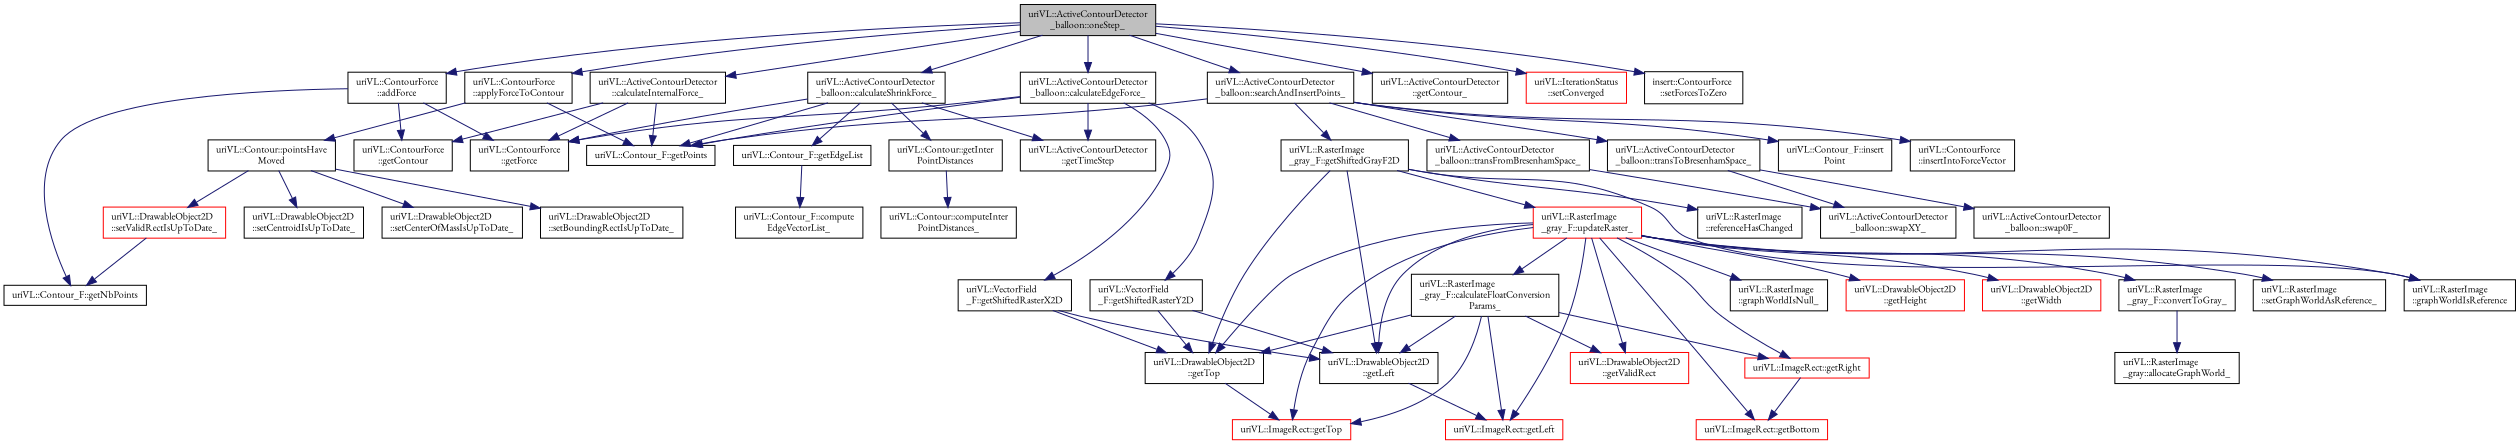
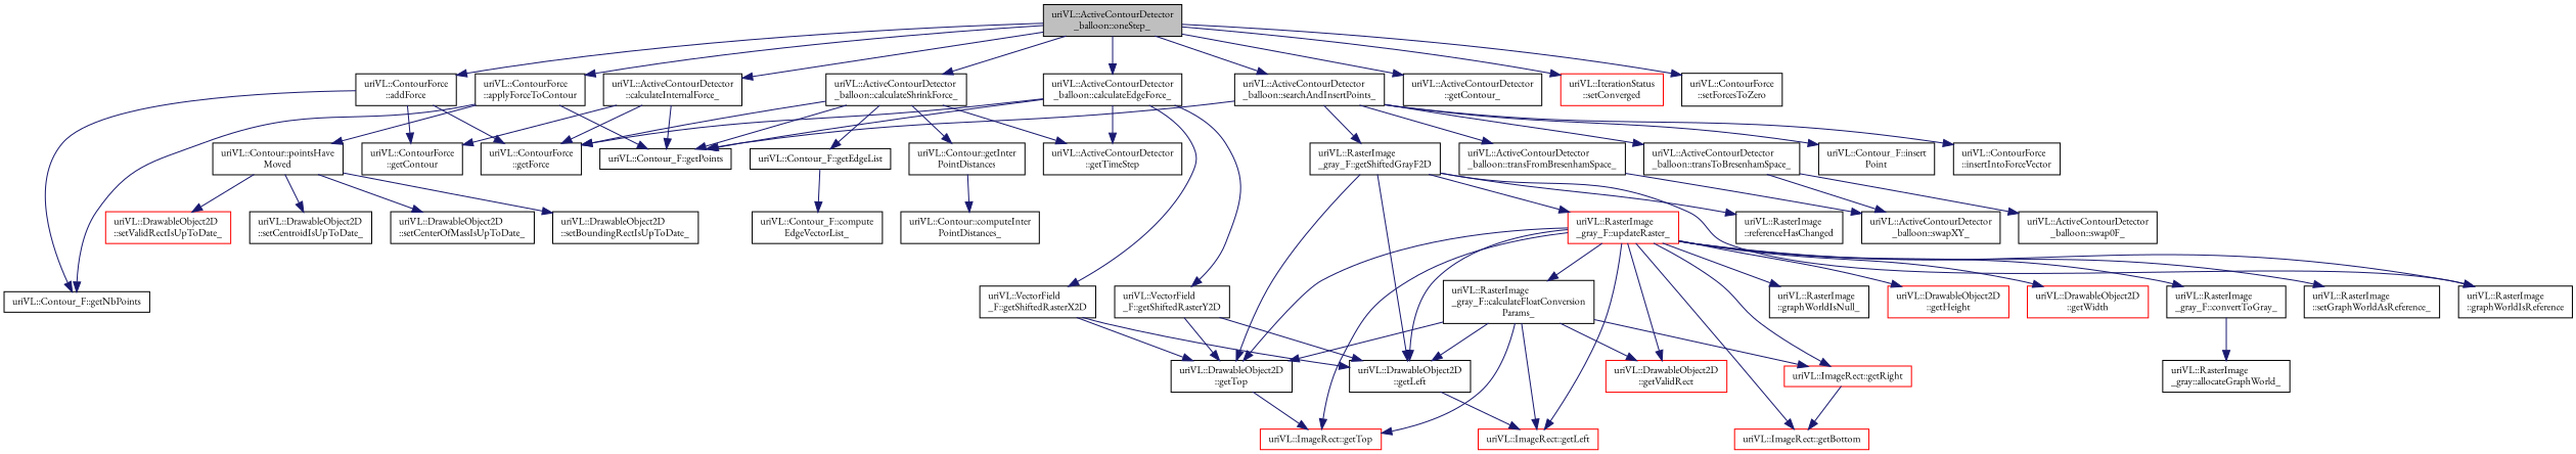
  digraph {
    fontname="EB Garamond"
    rankdir=TB
    node [color=black fillcolor=white fontname="EB Garamond" fontsize=10 shape=record style=filled]
    edge [color=midnightblue fontname="EB Garamond" fontsize=10 labelfontname=Helvetica labelfontsize=10 style=solid]
    n1 [fillcolor=grey75 fontcolor=black height=0.2 label="uriVL::ActiveContourDetector\l_balloon::oneStep_" width=0.4]
    n2 [height=0.2 label="uriVL::ContourForce\l::addForce" width=0.4]
    n3 [height=0.2 label="uriVL::ContourForce\l::applyForceToContour" width=0.4]
    n4 [height=0.2 label="uriVL::ActiveContourDetector\l_balloon::calculateEdgeForce_" width=0.4]
    n5 [height=0.2 label="uriVL::ActiveContourDetector\l::calculateInternalForce_" width=0.4]
    n6 [height=0.2 label="uriVL::ActiveContourDetector\l_balloon::calculateShrinkForce_" width=0.4]
    n7 [height=0.2 label="uriVL::ActiveContourDetector\l::getContour_" width=0.4]
    n8 [height=0.2 label="uriVL::ActiveContourDetector\l_balloon::searchAndInsertPoints_" width=0.4]
    n9 [color=red height=0.2 label="uriVL::IterationStatus\l::setConverged" width=0.4]
-   n10 [height=0.2 label="insert::ContourForce\l::setForcesToZero" width=0.4]
+   n10 [height=0.2 label="uriVL::ContourForce\l::setForcesToZero" width=0.4]
    n11 [height=0.2 label="uriVL::Contour_F::getNbPoints" width=0.4]
    n12 [height=0.2 label="uriVL::ContourForce\l::getContour" width=0.4]
    n13 [height=0.2 label="uriVL::ContourForce\l::getForce" width=0.4]
    n14 [height=0.2 label="uriVL::Contour_F::getPoints" width=0.4]
    n15 [height=0.2 label="uriVL::Contour::pointsHave\lMoved" width=0.4]
    n16 [height=0.2 label="uriVL::VectorField\l_F::getShiftedRasterX2D" width=0.4]
    n17 [height=0.2 label="uriVL::VectorField\l_F::getShiftedRasterY2D" width=0.4]
    n18 [height=0.2 label="uriVL::ActiveContourDetector\l::getTimeStep" width=0.4]
    n19 [height=0.2 label="uriVL::Contour_F::getEdgeList" width=0.4]
    n20 [height=0.2 label="uriVL::Contour::getInter\lPointDistances" width=0.4]
    n21 [height=0.2 label="uriVL::RasterImage\l_gray_F::getShiftedGrayF2D" width=0.4]
    n22 [height=0.2 label="uriVL::ActiveContourDetector\l_balloon::transToBresenhamSpace_" width=0.4]
    n23 [height=0.2 label="uriVL::ActiveContourDetector\l_balloon::transFromBresenhamSpace_" width=0.4]
    n24 [height=0.2 label="uriVL::Contour_F::insert\lPoint" width=0.4]
    n25 [height=0.2 label="uriVL::ContourForce\l::insertIntoForceVector" width=0.4]
    n26 [height=0.2 label="uriVL::DrawableObject2D\l::setCentroidIsUpToDate_" width=0.4]
    n27 [height=0.2 label="uriVL::DrawableObject2D\l::setCenterOfMassIsUpToDate_" width=0.4]
    n28 [height=0.2 label="uriVL::DrawableObject2D\l::setBoundingRectIsUpToDate_" width=0.4]
    n29 [color=red height=0.2 label="uriVL::DrawableObject2D\l::setValidRectIsUpToDate_" width=0.4]
    n30 [height=0.2 label="uriVL::DrawableObject2D\l::getTop" width=0.4]
    n31 [height=0.2 label="uriVL::DrawableObject2D\l::getLeft" width=0.4]
    n32 [color=red height=0.2 label="uriVL::ImageRect::getTop" width=0.4]
    n33 [color=red height=0.2 label="uriVL::ImageRect::getLeft" width=0.4]
    n34 [height=0.2 label="uriVL::Contour_F::compute\lEdgeVectorList_" width=0.4]
    n35 [height=0.2 label="uriVL::Contour::computeInter\lPointDistances_" width=0.4]
    n36 [height=0.2 label="uriVL::RasterImage\l::graphWorldIsReference" width=0.4]
    n37 [height=0.2 label="uriVL::RasterImage\l::referenceHasChanged" width=0.4]
    n38 [color=red height=0.2 label="uriVL::RasterImage\l_gray_F::updateRaster_" width=0.4]
    n39 [height=0.2 label="uriVL::ActiveContourDetector\l_balloon::swapXY_" width=0.4]
    n40 [height=0.2 label="uriVL::ActiveContourDetector\l_balloon::swap0F_" width=0.4]
    n41 [color=red height=0.2 label="uriVL::DrawableObject2D\l::getValidRect" width=0.4]
    n42 [color=red height=0.2 label="uriVL::ImageRect::getBottom" width=0.4]
    n43 [color=red height=0.2 label="uriVL::ImageRect::getRight" width=0.4]
    n44 [height=0.2 label="uriVL::RasterImage\l::graphWorldIsNull_" width=0.4]
    n45 [color=red height=0.2 label="uriVL::DrawableObject2D\l::getHeight" width=0.4]
    n46 [color=red height=0.2 label="uriVL::DrawableObject2D\l::getWidth" width=0.4]
    n47 [height=0.2 label="uriVL::RasterImage\l_gray_F::calculateFloatConversion\lParams_" width=0.4]
    n48 [height=0.2 label="uriVL::RasterImage\l_gray_F::convertToGray_" width=0.4]
    n49 [height=0.2 label="uriVL::RasterImage\l::setGraphWorldAsReference_" width=0.4]
    n50 [height=0.2 label="uriVL::RasterImage\l_gray::allocateGraphWorld_" width=0.4]
    n1 -> n2
    n1 -> n3
    n1 -> n4
    n1 -> n5
    n1 -> n6
    n1 -> n7
    n1 -> n8
    n1 -> n9
    n1 -> n10
    n2 -> n11
    n2 -> n12
    n2 -> n13
-   n29 -> n11
+   n3 -> n11
    n3 -> n14
    n3 -> n15
    n4 -> n13
    n4 -> n14
    n4 -> n16
    n4 -> n17
    n4 -> n18
    n5 -> n12
    n5 -> n13
    n5 -> n14
    n6 -> n13
    n6 -> n14
    n6 -> n18
    n6 -> n19
    n6 -> n20
    n8 -> n14
    n8 -> n21
    n8 -> n22
    n8 -> n23
    n8 -> n24
    n8 -> n25
    n15 -> n26
    n15 -> n27
    n15 -> n28
    n15 -> n29
    n16 -> n30
    n16 -> n31
    n17 -> n30
    n17 -> n31
    n19 -> n34
    n20 -> n35
    n21 -> n30
    n21 -> n31
    n21 -> n36
    n21 -> n37
    n21 -> n38
    n22 -> n39
    n22 -> n40
    n23 -> n39
    n30 -> n32
    n31 -> n33
    n38 -> n30
    n38 -> n31
    n38 -> n32
    n38 -> n33
    n38 -> n36
    n38 -> n41
    n38 -> n42
    n38 -> n43
    n38 -> n44
    n38 -> n45
    n38 -> n46
    n38 -> n47
    n38 -> n48
    n38 -> n49
    n43 -> n42
    n47 -> n30
    n47 -> n31
    n47 -> n32
    n47 -> n33
    n47 -> n41
    n47 -> n43
    n48 -> n50
  }
